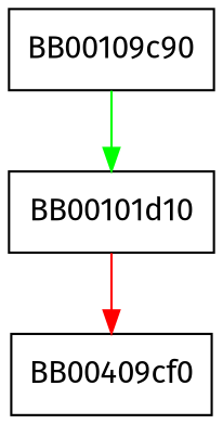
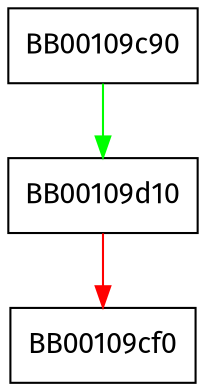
  digraph {
    fontname="Fira Sans"
    splines=ortho
    node [fontname="Fira Sans" shape=box]
    edge [fontname="Fira Sans"]
    BB00109c90
-   BB00109d10 [label=BB00101d10]
-   BB00109cf0 [label=BB00409cf0]
+   BB00109d10
+   BB00109cf0
    BB00109c90 -> BB00109d10 [color=green]
    BB00109d10 -> BB00109cf0 [color=red]
  }
